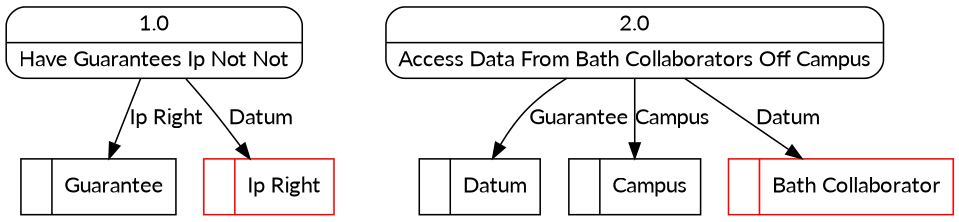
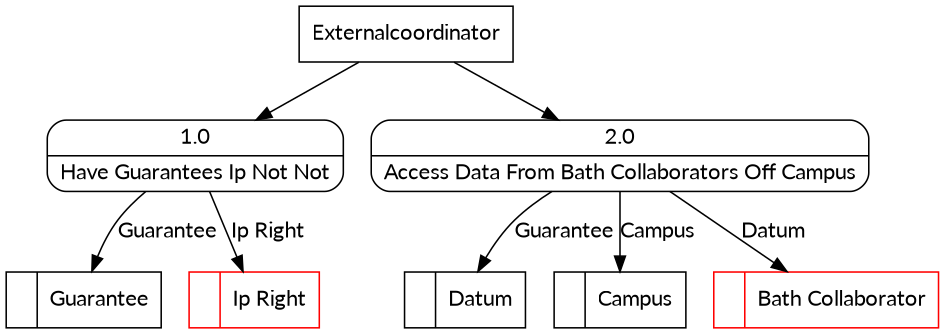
  digraph {
    fontname=Lato
    node [fontname=Lato shape=record]
    edge [fontname=Lato]
    n1 [label="<f0>  |<f1> Guarantee "]
    n2 [label="<f0>  |<f1> Datum "]
    n3 [label="<f0>  |<f1> Campus "]
    n4 [color=red label="<f0>  |<f1> Ip Right "]
    n5 [color=red label="<f0>  |<f1> Bath Collaborator "]
+   n6 [label=Externalcoordinator shape=box]
    n7 [label="{<f0> 1.0|<f1> Have Guarantees Ip Not Not }" shape=Mrecord]
    n8 [label="{<f0> 2.0|<f1> Access Data From Bath Collaborators Off Campus }" shape=Mrecord]
-   n7 -> n1 [label="Ip Right"]
-   n7 -> n4 [label=Datum]
+   n6 -> n7
+   n6 -> n8
+   n7 -> n1 [label=Guarantee]
+   n7 -> n4 [label="Ip Right"]
    n8 -> n2 [label=Guarantee]
    n8 -> n3 [label=Campus]
    n8 -> n5 [label=Datum]
  }
